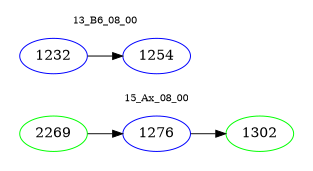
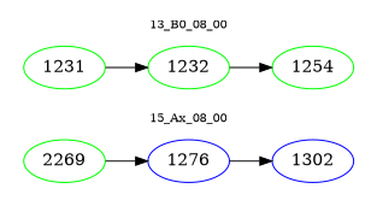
  digraph {
    rankdir=LR
    node [color=blue]
    edge [color=black]
    n1 [color=green label=2269]
    n2 [label=1276]
-   n3 [color=green label=1302]
-   n5 [label=1232]
-   n6 [label=1254]
+   n3 [label=1302]
+   n4 [color=green label=1231]
+   n5 [color=green label=1232]
+   n6 [color=green label=1254]
    subgraph cluster_1 {
      color=white
      fontsize=10
      label="15_Ax_08_00"
      n1
      n2
      n3
    }
    subgraph cluster_2 {
      color=white
      fontsize=10
-     label="13_B6_08_00"
+     label="13_B0_08_00"
+     n4
      n5
      n6
    }
    n1 -> n2
    n2 -> n3
+   n4 -> n5
    n5 -> n6
  }
